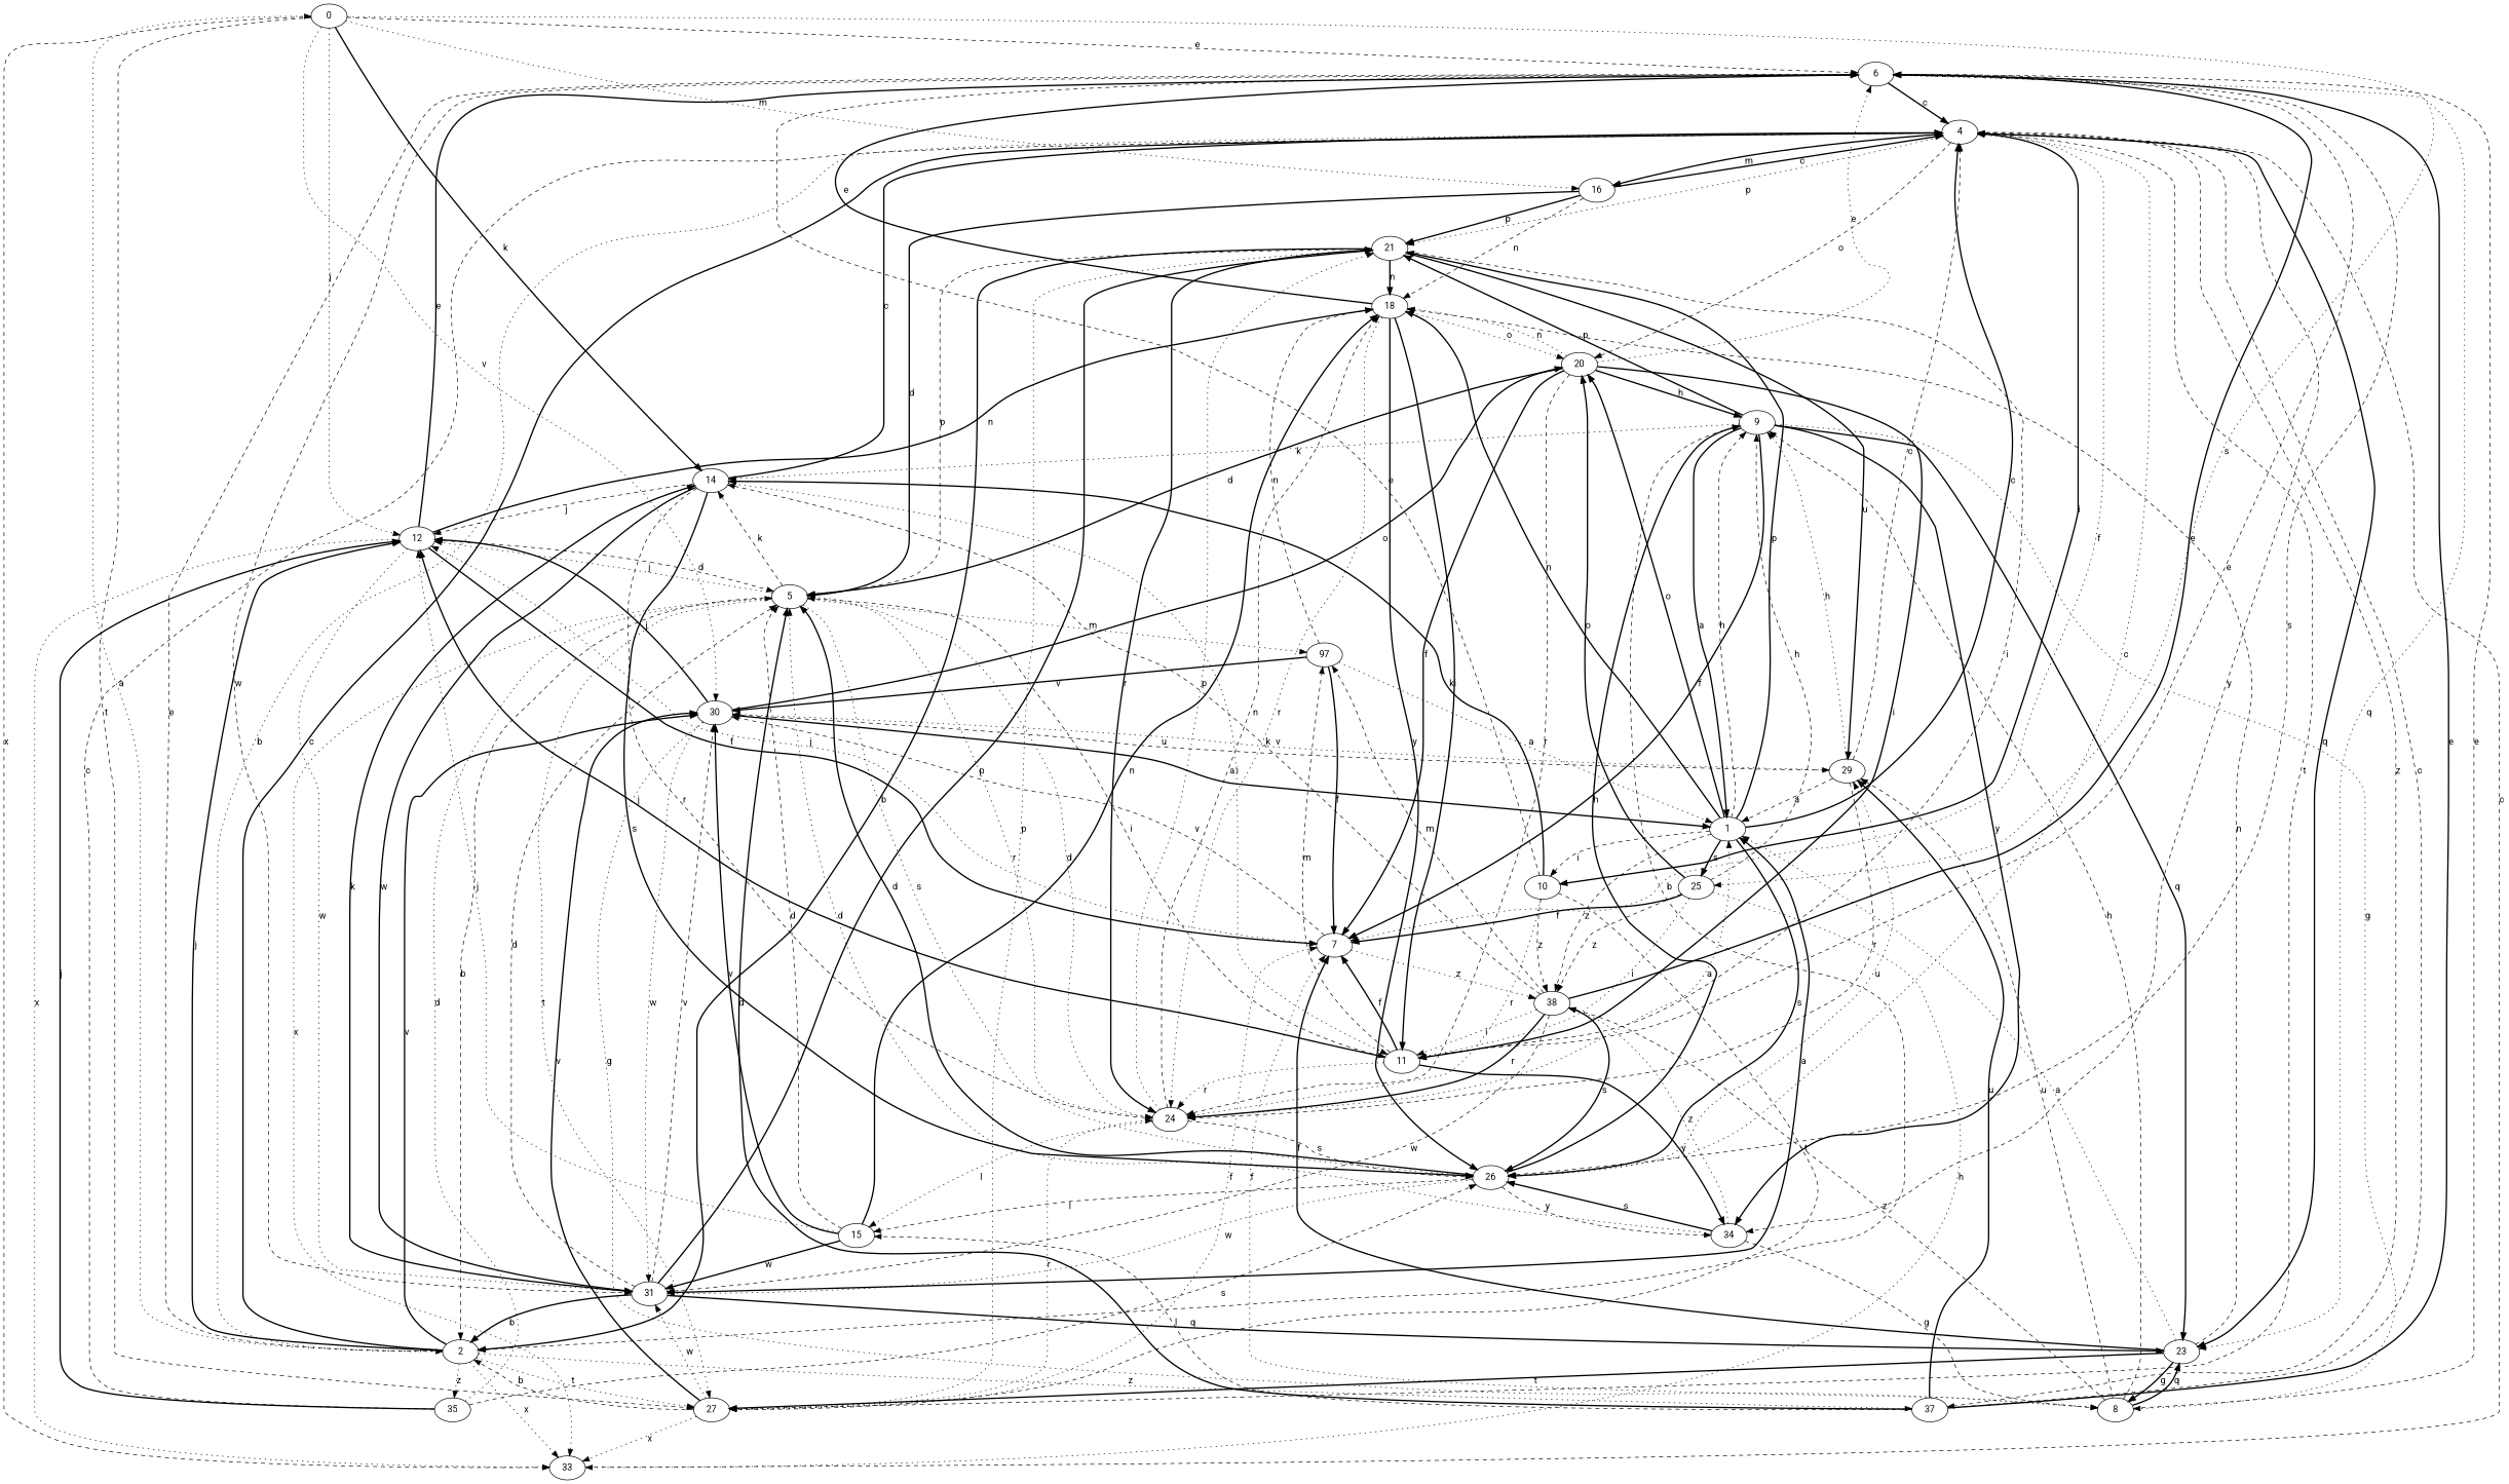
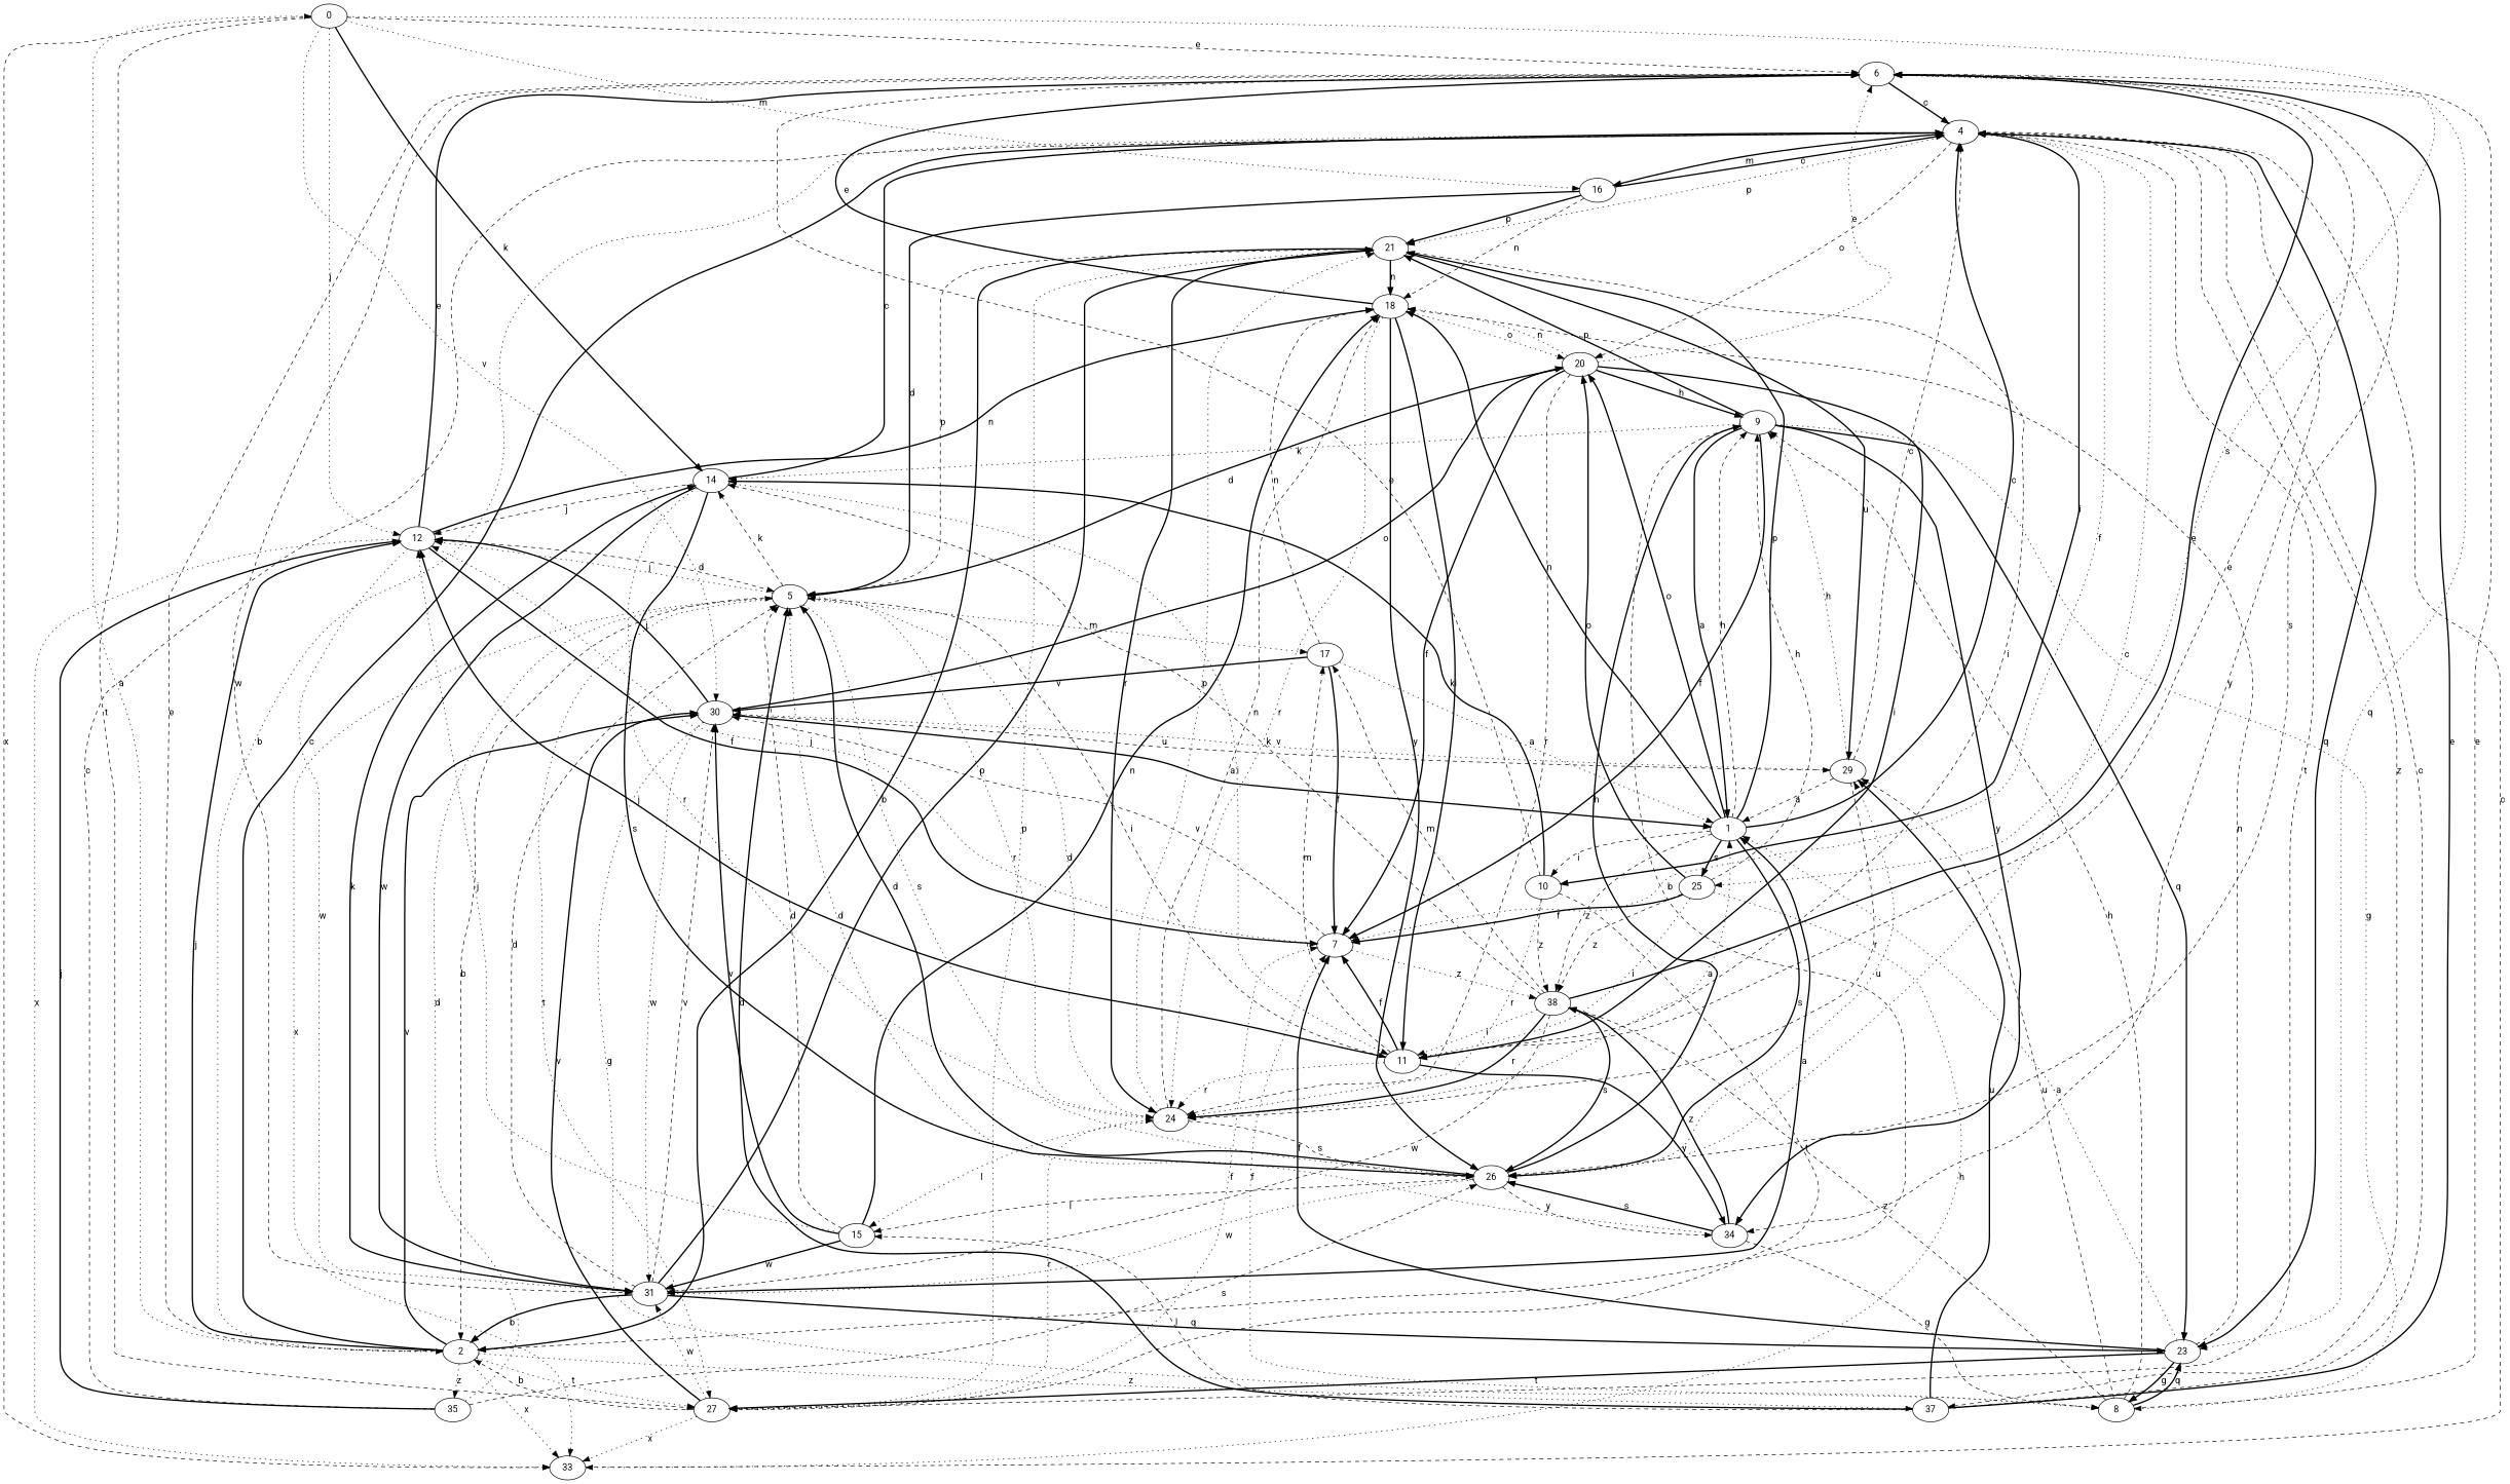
  strict digraph {
    fontname=Roboto
    node [fontname=Roboto]
    edge [fontname=Roboto style=bold]
    0
    6
    12
    14
    16
    25
    27
    30
    33
    4
    26
    23
    31
    18
    7
    5
    11
    24
    21
    9
    20
    38
    2
    1
    8
    29
    10
    37
    34
    15
    35
-   17 [label=97]
+   17
    0 -> 6 [label=e style=dashed]
    0 -> 12 [label=j style=dotted]
    0 -> 14 [label=k]
    0 -> 16 [label=m style=dotted]
    0 -> 25 [label=s style=dotted]
    0 -> 27 [label=t style=dashed]
    0 -> 30 [label=v style=dotted]
    0 -> 33 [label=x style=dashed]
    6 -> 4 [label=c]
    6 -> 26 [label=s style=dashed]
    6 -> 23 [label=q style=dotted]
    6 -> 31 [label=w style=dashed]
    12 -> 6 [label=e]
    12 -> 33 [label=x style=dotted]
    12 -> 31 [label=w style=dotted]
    12 -> 18 [label=n]
    12 -> 7 [label=f]
    12 -> 5 [label=d style=dashed]
    14 -> 12 [label=j style=dashed]
    14 -> 4 [label=c]
    14 -> 26 [label=s]
    14 -> 31 [label=w]
    14 -> 11 [label=i style=dotted]
-   14 -> 24 [label=r style=dashed]
+   14 -> 24 [label=r style=dotted]
    16 -> 4 [label=c]
    16 -> 18 [label=n style=dashed]
    16 -> 5 [label=d]
    16 -> 21 [label=p]
    25 -> 33 [label=h style=dotted]
    25 -> 7 [label=f]
    25 -> 11 [label=i style=dotted]
    25 -> 9 [label=h style=dashed]
    25 -> 20 [label=o]
    25 -> 38 [label=z style=dashed]
    27 -> 30 [label=v]
    27 -> 33 [label=x style=dotted]
    27 -> 31 [label=w style=dotted]
    27 -> 7 [label=f style=dotted]
    27 -> 24 [label=r style=dotted]
    27 -> 21 [label=p style=dotted]
    27 -> 2 [label=b style=dashed]
    30 -> 12 [label=j]
    30 -> 31 [label=w style=dotted]
    30 -> 20 [label=o]
    30 -> 1 [label=a]
    30 -> 8 [label=g style=dotted]
    30 -> 29 [label=u style=dashed]
    33 -> 4 [label=c style=dashed]
    4 -> 16 [label=m]
    4 -> 27 [label=t style=dashed]
    4 -> 23 [label=q]
    4 -> 7 [label=f style=dotted]
    4 -> 21 [label=p style=dotted]
    4 -> 20 [label=o style=dashed]
    4 -> 2 [label=b style=dotted]
    4 -> 10 [label=i]
    4 -> 37 [label=z style=dashed]
    4 -> 34 [label=y style=dashed]
    26 -> 4 [label=c style=dotted]
    26 -> 31 [label=w style=dotted]
    26 -> 5 [label=d]
    26 -> 9 [label=h]
    26 -> 29 [label=u style=dotted]
    26 -> 34 [label=y style=dashed]
    26 -> 15 [label=l style=dashed]
    23 -> 27 [label=t]
    23 -> 18 [label=n style=dashed]
    23 -> 7 [label=f]
    23 -> 1 [label=a style=dotted]
    23 -> 8 [label=g]
    31 -> 14 [label=k]
    31 -> 30 [label=v style=dashed]
    31 -> 23 [label=q]
    31 -> 5 [label=d style=dashed]
    31 -> 21 [label=p]
    31 -> 2 [label=b]
    31 -> 1 [label=a]
    18 -> 6 [label=e]
    18 -> 26 [label=y]
    18 -> 11 [label=i]
    18 -> 24 [label=r style=dotted]
    18 -> 20 [label=o style=dotted]
    7 -> 12 [label=j style=dotted]
    7 -> 30 [label=v style=dashed]
    7 -> 38 [label=z style=dotted]
    5 -> 12 [label=j style=dotted]
    5 -> 14 [label=k style=dashed]
    5 -> 27 [label=t style=dotted]
    5 -> 33 [label=x style=dotted]
    5 -> 26 [label=s style=dotted]
    5 -> 11 [label=i style=dashed]
    5 -> 24 [label=r style=dotted]
    5 -> 21 [label=p style=dashed]
    5 -> 2 [label=b style=dashed]
    5 -> 17 [label=m style=dotted]
    11 -> 6 [label=e style=dashed]
    11 -> 12 [label=j]
    11 -> 7 [label=f]
    11 -> 24 [label=r style=dotted]
    11 -> 34 [label=y]
    11 -> 17 [label=m style=dashed]
    24 -> 26 [label=s style=dashed]
    24 -> 18 [label=n style=dashed]
    24 -> 5 [label=d style=dotted]
    24 -> 21 [label=p style=dotted]
    24 -> 1 [label=a style=dotted]
    24 -> 15 [label=l style=dotted]
    21 -> 18 [label=n]
    21 -> 11 [label=i style=dashed]
    21 -> 24 [label=r]
    21 -> 2 [label=b]
    21 -> 29 [label=u]
    9 -> 14 [label=k style=dotted]
    9 -> 23 [label=q]
    9 -> 7 [label=f]
    9 -> 21 [label=p]
    9 -> 2 [label=b style=dashed]
    9 -> 1 [label=a]
    9 -> 8 [label=g style=dotted]
    9 -> 34 [label=y]
    20 -> 6 [label=e style=dotted]
    20 -> 18 [label=n style=dotted]
    20 -> 7 [label=f]
    20 -> 5 [label=d]
    20 -> 11 [label=i]
    20 -> 24 [label=r style=dashed]
    20 -> 9 [label=h]
    38 -> 6 [label=e]
    38 -> 14 [label=k style=dashed]
    38 -> 26 [label=s]
    38 -> 31 [label=w style=dashed]
    38 -> 11 [label=i style=dotted]
    38 -> 24 [label=r]
    38 -> 17 [label=m style=dashed]
    2 -> 0 [label=a style=dotted]
    2 -> 6 [label=e style=dashed]
    2 -> 12 [label=j]
    2 -> 27 [label=t style=dotted]
    2 -> 30 [label=v]
    2 -> 33 [label=x style=dotted]
    2 -> 4 [label=c]
    2 -> 37 [label=z style=dotted]
    2 -> 35 [label=z style=dotted]
    1 -> 25 [label=s]
    1 -> 4 [label=c]
    1 -> 26 [label=s]
    1 -> 18 [label=n]
    1 -> 21 [label=p]
    1 -> 9 [label=h style=dashed]
    1 -> 20 [label=o]
    1 -> 38 [label=z style=dashed]
    1 -> 10 [label=i style=dashed]
    8 -> 6 [label=e style=dashed]
    8 -> 23 [label=q]
    8 -> 7 [label=f style=dotted]
    8 -> 9 [label=h style=dashed]
    8 -> 38 [label=z style=dashed]
    8 -> 29 [label=u style=dashed]
    29 -> 30 [label=v style=dotted]
    29 -> 4 [label=c style=dashed]
    29 -> 24 [label=r style=dashed]
    29 -> 9 [label=h style=dotted]
    29 -> 1 [label=a style=dashed]
    10 -> 6 [label=e style=dashed]
    10 -> 14 [label=k]
    10 -> 27 [label=t style=dashed]
    10 -> 24 [label=r style=dotted]
    10 -> 38 [label=z style=dashed]
    37 -> 6 [label=e]
    37 -> 4 [label=c style=dashed]
    37 -> 5 [label=d]
    37 -> 29 [label=u]
    37 -> 15 [label=l style=dashed]
    34 -> 26 [label=s]
    34 -> 5 [label=d style=dotted]
-   34 -> 38 [label=z style=dotted]
+   34 -> 38 [label=z]
    34 -> 8 [label=g style=dashed]
    15 -> 12 [label=j style=dotted]
    15 -> 30 [label=v]
    15 -> 31 [label=w]
    15 -> 18 [label=n]
    15 -> 5 [label=d style=dashed]
    35 -> 12 [label=j]
    35 -> 4 [label=c style=dashed]
    35 -> 26 [label=s style=dashed]
    35 -> 5 [label=d style=dotted]
    17 -> 30 [label=v]
    17 -> 18 [label=n style=dashed]
    17 -> 7 [label=f]
    17 -> 1 [label=a style=dotted]
  }
